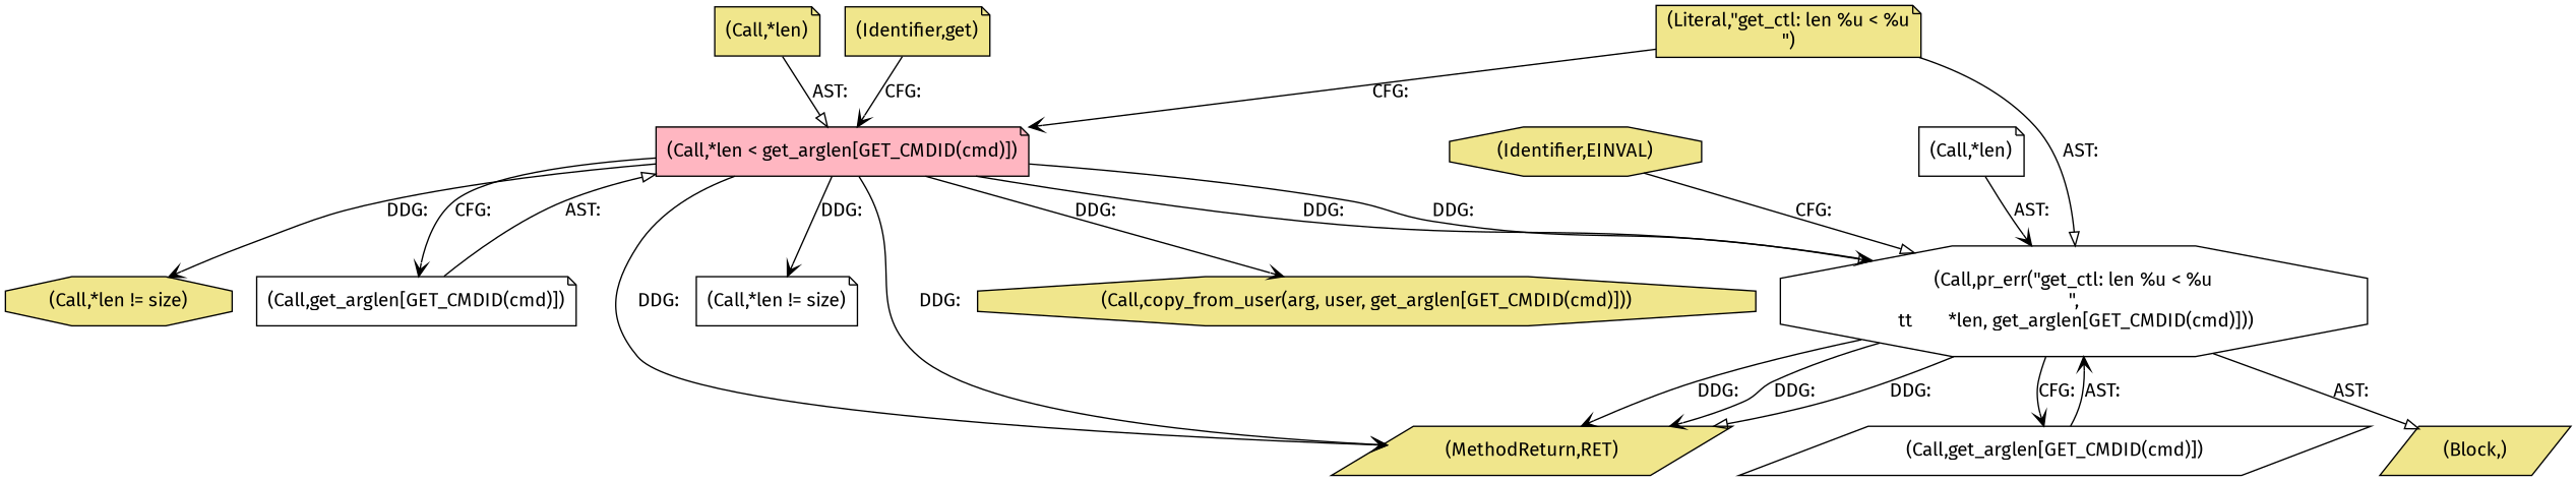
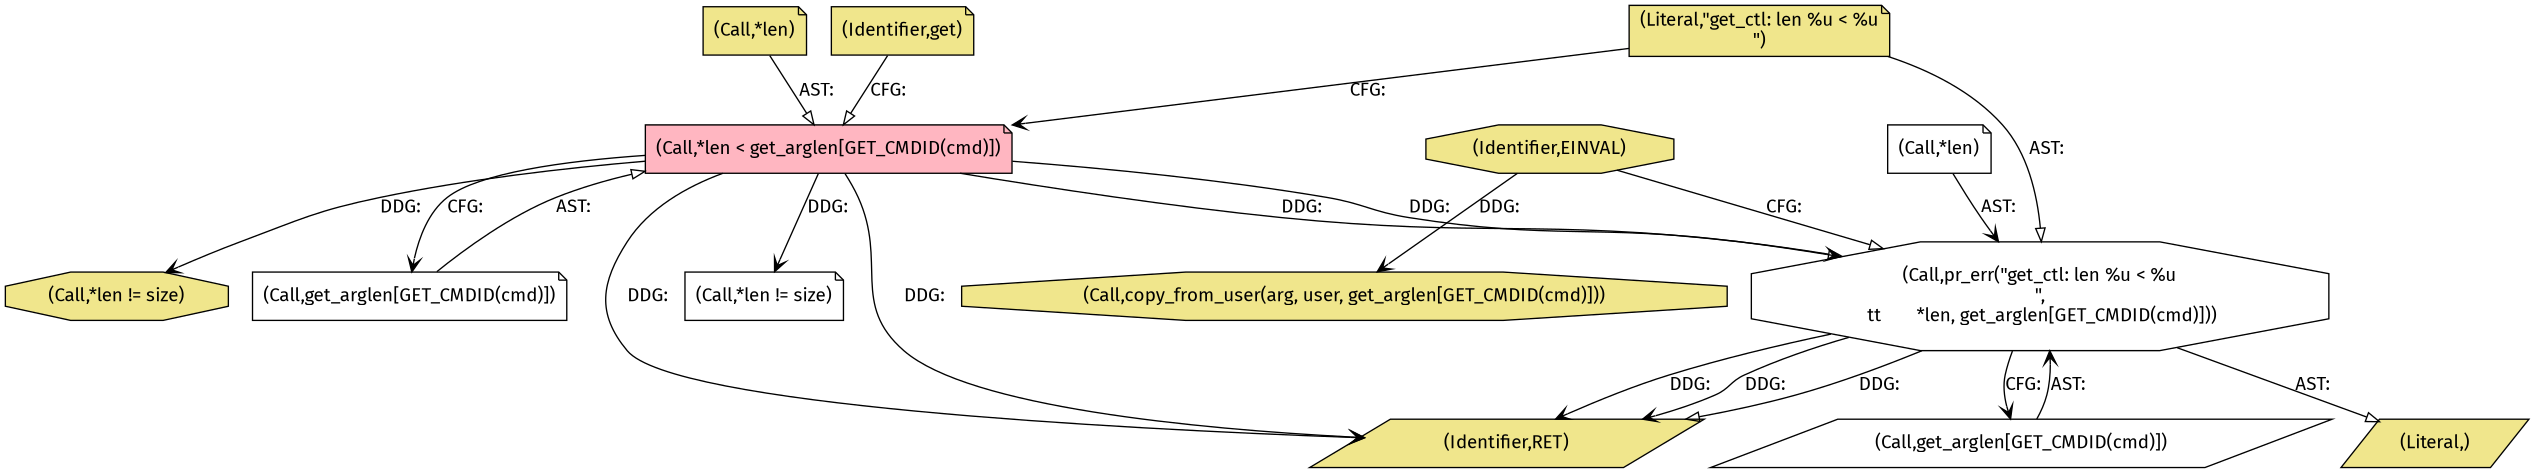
  digraph {
    fontname="Fira Sans"
    node [fillcolor=khaki fontname="Fira Sans" shape=note style=filled]
    edge [arrowhead=vee fontname="Fira Sans"]
    n1 [fillcolor=white label="(Call,pr_err(\"get_ctl: len %u < %u\n\",\n \t\t       *len, get_arglen[GET_CMDID(cmd)]))" shape=octagon]
-   n2 [label="(MethodReturn,RET)" shape=parallelogram]
+   n2 [label="(Identifier,RET)" shape=parallelogram]
    n3 [fillcolor=white label="(Call,get_arglen[GET_CMDID(cmd)])" shape=parallelogram]
-   n4 [label="(Block,)" shape=parallelogram]
+   n4 [label="(Literal,)" shape=parallelogram]
    n5 [fillcolor=lightpink label="(Call,*len < get_arglen[GET_CMDID(cmd)])"]
    n6 [fillcolor=white label="(Call,get_arglen[GET_CMDID(cmd)])"]
    n7 [label="(Call,*len != size)" shape=octagon]
    n8 [label="(Call,copy_from_user(arg, user, get_arglen[GET_CMDID(cmd)]))" shape=octagon]
    n9 [fillcolor=white label="(Call,*len != size)"]
    n10 [fillcolor=white label="(Call,*len)"]
    n11 [label="(Literal,\"get_ctl: len %u < %u\n\")"]
    n12 [label="(Call,*len)"]
    n13 [label="(Identifier,EINVAL)" shape=octagon]
    n14 [label="(Identifier,get)"]
    n1 -> n2 [arrowhead=onormal label="DDG: "]
    n1 -> n2 [label="DDG: "]
    n1 -> n2 [label="DDG: "]
    n1 -> n3 [label="CFG: "]
    n1 -> n4 [arrowhead=onormal label="AST: "]
    n3 -> n1 [label="AST: "]
    n5 -> n1 [arrowhead=onormal label="DDG: "]
    n5 -> n1 [label="DDG: "]
    n5 -> n2 [label="DDG: "]
    n5 -> n2 [label="DDG: "]
    n5 -> n6 [label="CFG: "]
    n5 -> n7 [label="DDG: "]
-   n5 -> n8 [label="DDG: "]
+   n13 -> n8 [label="DDG: "]
    n5 -> n9 [label="DDG: "]
    n6 -> n5 [arrowhead=onormal label="AST: "]
    n10 -> n1 [label="AST: "]
    n11 -> n1 [arrowhead=onormal label="AST: "]
    n11 -> n5 [label="CFG: "]
    n12 -> n5 [arrowhead=onormal label="AST: "]
    n13 -> n1 [arrowhead=onormal label="CFG: "]
-   n14 -> n5 [label="CFG: "]
+   n14 -> n5 [arrowhead=onormal label="CFG: "]
  }
